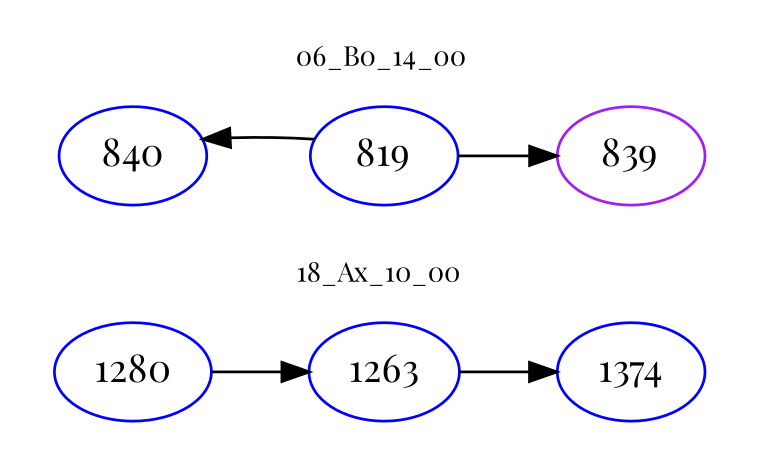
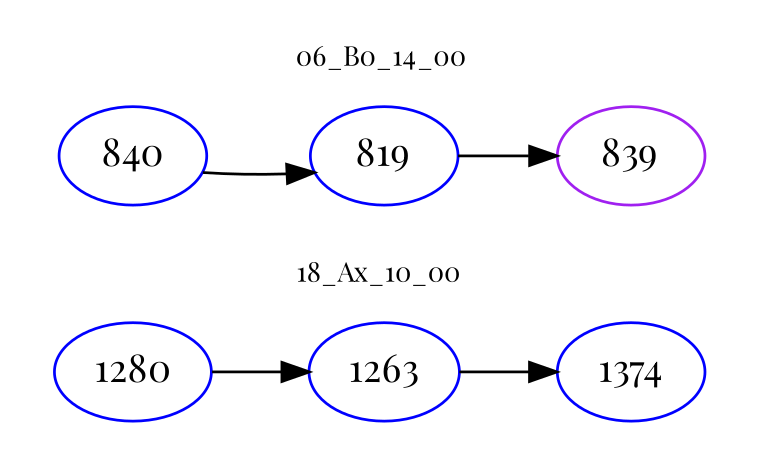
  digraph {
    fontname="Playfair Display"
    rankdir=LR
    node [color=blue fontname="Playfair Display"]
    edge [color=black fontname="Playfair Display"]
    n1 [label=1280]
    n2 [label=1263]
    n3 [label=1374]
    n4 [label=840]
    n5 [label=819]
    n6 [color=purple label=839]
    subgraph cluster_1 {
      color=white
      fontsize=10
      label="18_Ax_10_00"
      n1
      n2
      n3
    }
    subgraph cluster_2 {
      color=white
      fontsize=10
      label="06_B0_14_00"
      n4
      n5
      n6
    }
    n1 -> n2
    n2 -> n3
-   n5 -> n4
+   n4 -> n5
    n5 -> n6
  }
